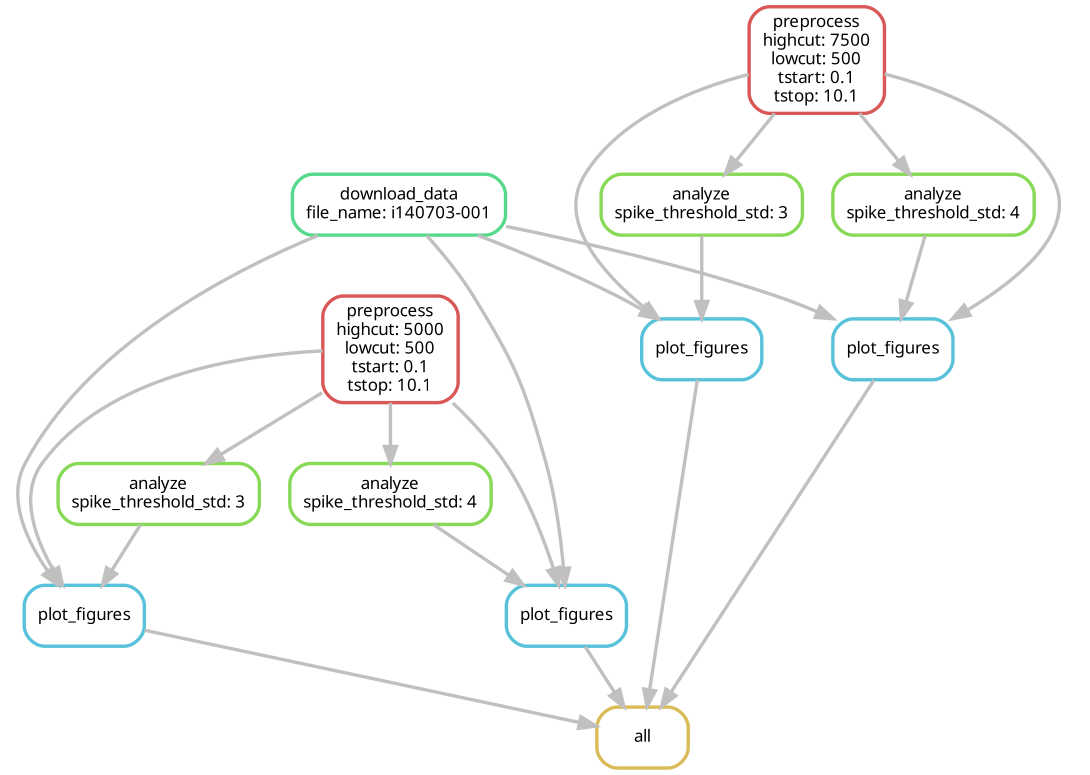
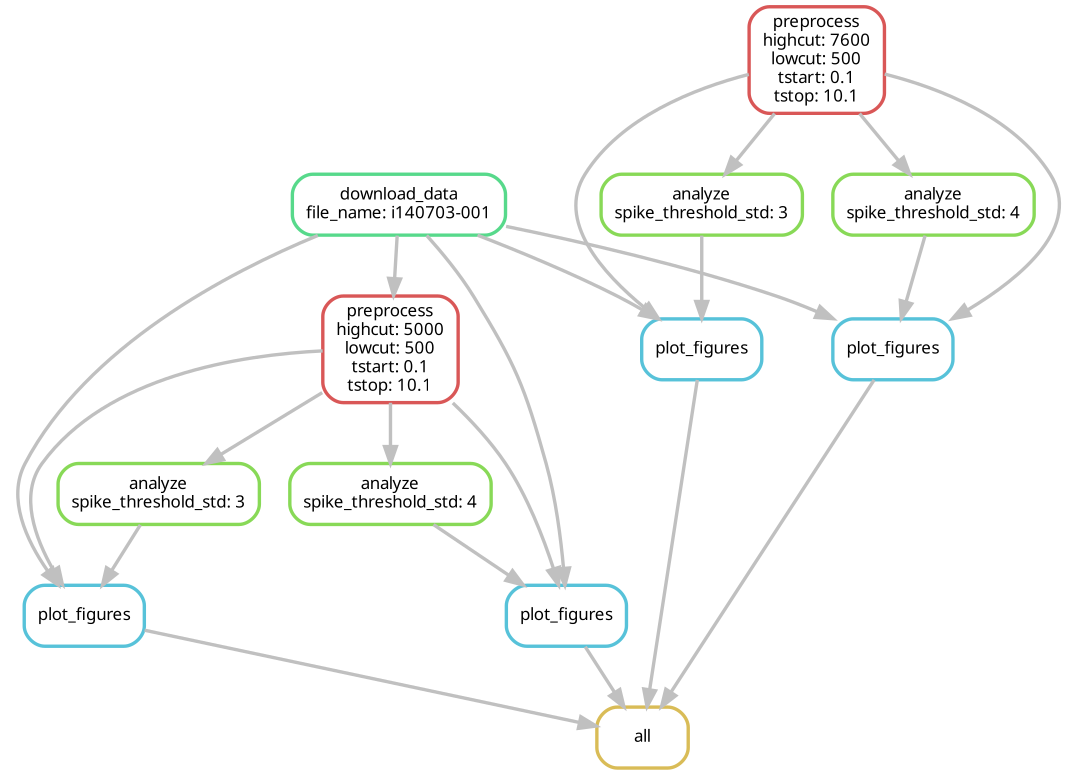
  digraph {
    bgcolor=white
    node [color="0.53 0.6 0.85" fontname=sans fontsize=10 penwidth=2 shape=box style=rounded]
    edge [color=grey penwidth=2]
    n1 [color="0.13 0.6 0.85" label=all]
    n2 [label=plot_figures]
    n3 [color="0.40 0.6 0.85" label="download_data\nfile_name: i140703-001"]
    n4 [color="0.00 0.6 0.85" label="preprocess\nhighcut: 5000\nlowcut: 500\ntstart: 0.1\ntstop: 10.1"]
    n5 [label=plot_figures]
    n6 [label=plot_figures]
    n7 [label=plot_figures]
    n8 [color="0.27 0.6 0.85" label="analyze\nspike_threshold_std: 3"]
    n9 [color="0.27 0.6 0.85" label="analyze\nspike_threshold_std: 4"]
-   n10 [color="0.00 0.6 0.85" label="preprocess\nhighcut: 7500\nlowcut: 500\ntstart: 0.1\ntstop: 10.1"]
+   n10 [color="0.00 0.6 0.85" label="preprocess\nhighcut: 7600\nlowcut: 500\ntstart: 0.1\ntstop: 10.1"]
    n11 [color="0.27 0.6 0.85" label="analyze\nspike_threshold_std: 3"]
    n12 [color="0.27 0.6 0.85" label="analyze\nspike_threshold_std: 4"]
    n2 -> n1
    n3 -> n2
+   n3 -> n4
    n3 -> n5
    n3 -> n6
    n3 -> n7
    n4 -> n2
    n4 -> n5
    n4 -> n8
    n4 -> n9
    n5 -> n1
    n6 -> n1
    n7 -> n1
    n8 -> n2
    n9 -> n5
    n10 -> n6
    n10 -> n7
    n10 -> n11
    n10 -> n12
    n11 -> n6
    n12 -> n7
  }
